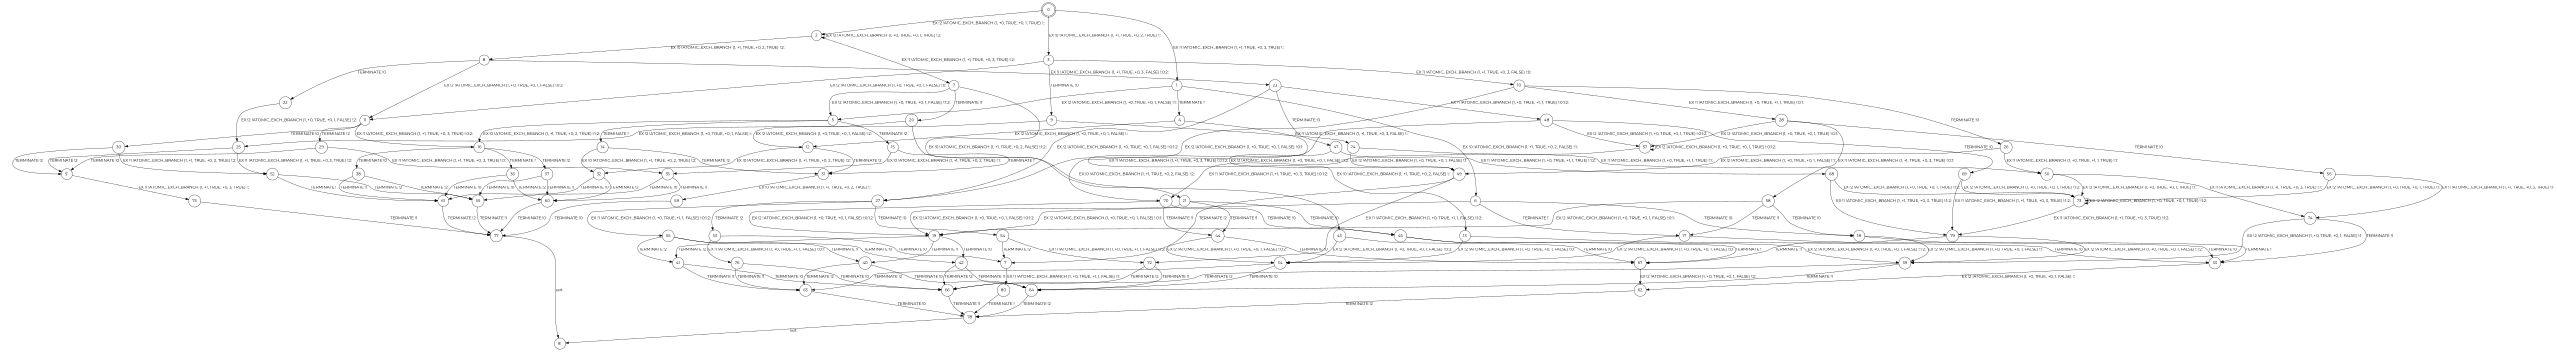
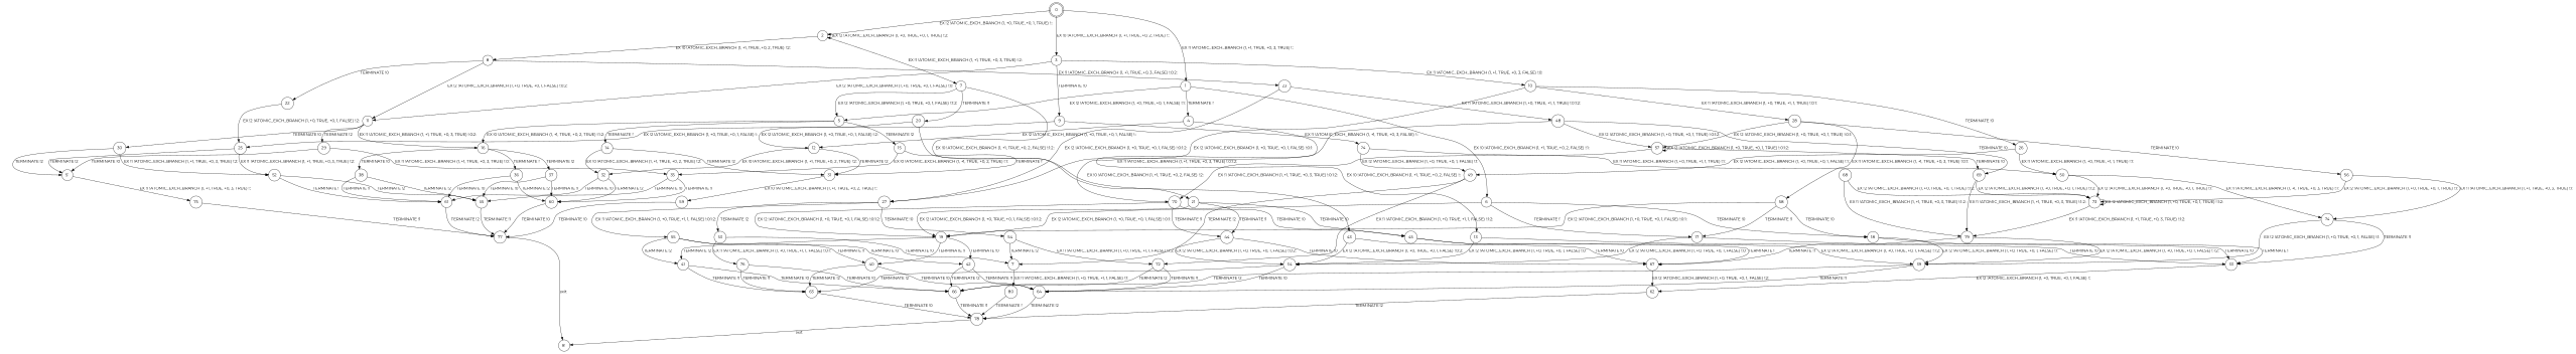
  digraph {
    fontname=Montserrat
    node [fontname=Montserrat shape=circle]
    edge [fontname=Montserrat]
    0 [peripheries=2]
    1
    2
    3
    4
    5
    6
    7
    8
    9
    10
    11
    12
    13
    14
    15
    16
    17
    18
    19
    20
    21
    22
    23
    24
    25
    26
    27
    28
    29
    30
    31
    32
    33
    34
    35
    36
    37
    38
    39
    40
    41
    42
    43
    44
    45
-   47
    48
    49
    50
    51
    52
    53
    54
    55
    56
    57
    58
    59
    60
    61
    62
    63
    64
    65
    66
    67
    68
    69
    70
    71
    72
    73
    74
    75
    76
    77
    78
    79
    80
    81
    0 -> 1 [label="EX !1 !ATOMIC_EXCH_BRANCH (1, +1, TRUE, +0, 3, TRUE) !::"]
    0 -> 2 [label="EX !2 !ATOMIC_EXCH_BRANCH (1, +0, TRUE, +0, 1, TRUE) !::"]
    0 -> 3 [label="EX !0 !ATOMIC_EXCH_BRANCH (1, +1, TRUE, +0, 2, TRUE) !::"]
    1 -> 4 [label="TERMINATE !1"]
    1 -> 5 [label="EX !2 !ATOMIC_EXCH_BRANCH (1, +0, TRUE, +0, 1, FALSE) !:1:"]
    1 -> 6 [label="EX !0 !ATOMIC_EXCH_BRANCH (1, +1, TRUE, +0, 2, FALSE) !:1:"]
    2 -> 2 [label="EX !2 !ATOMIC_EXCH_BRANCH (1, +0, TRUE, +0, 1, TRUE) !:2:"]
    2 -> 7 [label="EX !1 !ATOMIC_EXCH_BRANCH (1, +1, TRUE, +0, 3, TRUE) !:2:"]
    2 -> 8 [label="EX !0 !ATOMIC_EXCH_BRANCH (1, +1, TRUE, +0, 2, TRUE) !:2:"]
    3 -> 9 [label="TERMINATE !0"]
    3 -> 10 [label="EX !1 !ATOMIC_EXCH_BRANCH (1, +1, TRUE, +0, 3, FALSE) !:0:"]
    3 -> 11 [label="EX !2 !ATOMIC_EXCH_BRANCH (1, +0, TRUE, +0, 1, FALSE) !:0:"]
    4 -> 12 [label="EX !2 !ATOMIC_EXCH_BRANCH (1, +0, TRUE, +0, 1, FALSE) !::"]
    4 -> 13 [label="EX !0 !ATOMIC_EXCH_BRANCH (1, +1, TRUE, +0, 2, FALSE) !::"]
    5 -> 14 [label="TERMINATE !1"]
    5 -> 15 [label="TERMINATE !2"]
    5 -> 16 [label="EX !0 !ATOMIC_EXCH_BRANCH (1, +1, TRUE, +0, 2, TRUE) !:1:2:"]
    6 -> 17 [label="TERMINATE !1"]
    6 -> 18 [label="TERMINATE !0"]
    6 -> 19 [label="EX !2 !ATOMIC_EXCH_BRANCH (1, +0, TRUE, +0, 1, FALSE) !:0:1:"]
    7 -> 5 [label="EX !2 !ATOMIC_EXCH_BRANCH (1, +0, TRUE, +0, 1, FALSE) !:1:2:"]
    7 -> 20 [label="TERMINATE !1"]
    7 -> 21 [label="EX !0 !ATOMIC_EXCH_BRANCH (1, +1, TRUE, +0, 2, FALSE) !:1:2:"]
    8 -> 11 [label="EX !2 !ATOMIC_EXCH_BRANCH (1, +0, TRUE, +0, 1, FALSE) !:0:2:"]
    8 -> 22 [label="TERMINATE !0"]
    8 -> 23 [label="EX !1 !ATOMIC_EXCH_BRANCH (1, +1, TRUE, +0, 3, FALSE) !:0:2:"]
    9 -> 24 [label="EX !1 !ATOMIC_EXCH_BRANCH (1, +1, TRUE, +0, 3, FALSE) !::"]
    9 -> 25 [label="EX !2 !ATOMIC_EXCH_BRANCH (1, +0, TRUE, +0, 1, FALSE) !::"]
    10 -> 26 [label="TERMINATE !0"]
    10 -> 27 [label="EX !2 !ATOMIC_EXCH_BRANCH (1, +0, TRUE, +0, 1, FALSE) !:0:1:"]
    10 -> 28 [label="EX !1 !ATOMIC_EXCH_BRANCH (1, +0, TRUE, +1, 1, TRUE) !:0:1:"]
    11 -> 16 [label="EX !1 !ATOMIC_EXCH_BRANCH (1, +1, TRUE, +0, 3, TRUE) !:0:2:"]
    11 -> 29 [label="TERMINATE !2"]
    11 -> 30 [label="TERMINATE !0"]
    12 -> 31 [label="TERMINATE !2"]
    12 -> 32 [label="EX !0 !ATOMIC_EXCH_BRANCH (1, +1, TRUE, +0, 2, TRUE) !:2:"]
    13 -> 33 [label="TERMINATE !0"]
    13 -> 34 [label="EX !2 !ATOMIC_EXCH_BRANCH (1, +0, TRUE, +0, 1, FALSE) !:0:"]
    14 -> 31 [label="TERMINATE !2"]
    14 -> 32 [label="EX !0 !ATOMIC_EXCH_BRANCH (1, +1, TRUE, +0, 2, TRUE) !:2:"]
    15 -> 31 [label="TERMINATE !1"]
    15 -> 35 [label="EX !0 !ATOMIC_EXCH_BRANCH (1, +1, TRUE, +0, 2, TRUE) !:1:"]
    16 -> 36 [label="TERMINATE !1"]
    16 -> 37 [label="TERMINATE !2"]
    16 -> 38 [label="TERMINATE !0"]
    17 -> 33 [label="TERMINATE !0"]
    17 -> 34 [label="EX !2 !ATOMIC_EXCH_BRANCH (1, +0, TRUE, +0, 1, FALSE) !:0:"]
    18 -> 33 [label="TERMINATE !1"]
    18 -> 39 [label="EX !2 !ATOMIC_EXCH_BRANCH (1, +0, TRUE, +0, 1, FALSE) !:1:"]
    19 -> 40 [label="TERMINATE !1"]
    19 -> 41 [label="TERMINATE !2"]
    19 -> 42 [label="TERMINATE !0"]
    20 -> 12 [label="EX !2 !ATOMIC_EXCH_BRANCH (1, +0, TRUE, +0, 1, FALSE) !:2:"]
    20 -> 43 [label="EX !0 !ATOMIC_EXCH_BRANCH (1, +1, TRUE, +0, 2, FALSE) !:2:"]
    21 -> 19 [label="EX !2 !ATOMIC_EXCH_BRANCH (1, +0, TRUE, +0, 1, FALSE) !:0:1:2:"]
    21 -> 44 [label="TERMINATE !1"]
    21 -> 45 [label="TERMINATE !0"]
    22 -> 25 [label="EX !2 !ATOMIC_EXCH_BRANCH (1, +0, TRUE, +0, 1, FALSE) !:2:"]
    23 -> 27 [label="EX !2 !ATOMIC_EXCH_BRANCH (1, +0, TRUE, +0, 1, FALSE) !:0:1:2:"]
-   23 -> 47 [label="TERMINATE !0"]
    23 -> 48 [label="EX !1 !ATOMIC_EXCH_BRANCH (1, +0, TRUE, +1, 1, TRUE) !:0:1:2:"]
    24 -> 49 [label="EX !2 !ATOMIC_EXCH_BRANCH (1, +0, TRUE, +0, 1, FALSE) !:1:"]
    24 -> 50 [label="EX !1 !ATOMIC_EXCH_BRANCH (1, +0, TRUE, +1, 1, TRUE) !:1:"]
    25 -> 51 [label="TERMINATE !2"]
    25 -> 52 [label="EX !1 !ATOMIC_EXCH_BRANCH (1, +1, TRUE, +0, 3, TRUE) !:2:"]
    26 -> 49 [label="EX !2 !ATOMIC_EXCH_BRANCH (1, +0, TRUE, +0, 1, FALSE) !:1:"]
    26 -> 50 [label="EX !1 !ATOMIC_EXCH_BRANCH (1, +0, TRUE, +1, 1, TRUE) !:1:"]
    27 -> 53 [label="TERMINATE !2"]
    27 -> 54 [label="TERMINATE !0"]
    27 -> 55 [label="EX !1 !ATOMIC_EXCH_BRANCH (1, +0, TRUE, +1, 1, FALSE) !:0:1:2:"]
    28 -> 56 [label="TERMINATE !0"]
    28 -> 57 [label="EX !2 !ATOMIC_EXCH_BRANCH (1, +0, TRUE, +0, 1, TRUE) !:0:1:"]
    28 -> 58 [label="EX !1 !ATOMIC_EXCH_BRANCH (1, +1, TRUE, +0, 3, TRUE) !:0:1:"]
    29 -> 35 [label="EX !1 !ATOMIC_EXCH_BRANCH (1, +1, TRUE, +0, 3, TRUE) !:0:"]
    29 -> 51 [label="TERMINATE !0"]
    30 -> 51 [label="TERMINATE !2"]
    30 -> 52 [label="EX !1 !ATOMIC_EXCH_BRANCH (1, +1, TRUE, +0, 3, TRUE) !:2:"]
    31 -> 59 [label="EX !0 !ATOMIC_EXCH_BRANCH (1, +1, TRUE, +0, 2, TRUE) !::"]
    32 -> 60 [label="TERMINATE !2"]
    32 -> 61 [label="TERMINATE !0"]
    33 -> 62 [label="EX !2 !ATOMIC_EXCH_BRANCH (1, +0, TRUE, +0, 1, FALSE) !::"]
    34 -> 63 [label="TERMINATE !2"]
    34 -> 64 [label="TERMINATE !0"]
    35 -> 60 [label="TERMINATE !1"]
    35 -> 65 [label="TERMINATE !0"]
    36 -> 60 [label="TERMINATE !2"]
    36 -> 61 [label="TERMINATE !0"]
    37 -> 60 [label="TERMINATE !1"]
    37 -> 65 [label="TERMINATE !0"]
    38 -> 61 [label="TERMINATE !1"]
    38 -> 65 [label="TERMINATE !2"]
    39 -> 64 [label="TERMINATE !1"]
    39 -> 66 [label="TERMINATE !2"]
    40 -> 63 [label="TERMINATE !2"]
    40 -> 64 [label="TERMINATE !0"]
    41 -> 63 [label="TERMINATE !1"]
    41 -> 66 [label="TERMINATE !0"]
    42 -> 64 [label="TERMINATE !1"]
    42 -> 66 [label="TERMINATE !2"]
    43 -> 34 [label="EX !2 !ATOMIC_EXCH_BRANCH (1, +0, TRUE, +0, 1, FALSE) !:0:2:"]
    43 -> 67 [label="TERMINATE !0"]
    44 -> 34 [label="EX !2 !ATOMIC_EXCH_BRANCH (1, +0, TRUE, +0, 1, FALSE) !:0:2:"]
    44 -> 67 [label="TERMINATE !0"]
    45 -> 39 [label="EX !2 !ATOMIC_EXCH_BRANCH (1, +0, TRUE, +0, 1, FALSE) !:1:2:"]
    45 -> 67 [label="TERMINATE !1"]
-   47 -> 49 [label="EX !2 !ATOMIC_EXCH_BRANCH (1, +0, TRUE, +0, 1, FALSE) !:1:2:"]
-   47 -> 68 [label="EX !1 !ATOMIC_EXCH_BRANCH (1, +0, TRUE, +1, 1, TRUE) !:1:2:"]
    48 -> 57 [label="EX !2 !ATOMIC_EXCH_BRANCH (1, +0, TRUE, +0, 1, TRUE) !:0:1:2:"]
    48 -> 69 [label="TERMINATE !0"]
    48 -> 70 [label="EX !1 !ATOMIC_EXCH_BRANCH (1, +1, TRUE, +0, 3, TRUE) !:0:1:2:"]
    49 -> 71 [label="TERMINATE !2"]
    49 -> 72 [label="EX !1 !ATOMIC_EXCH_BRANCH (1, +0, TRUE, +1, 1, FALSE) !:1:2:"]
    50 -> 73 [label="EX !2 !ATOMIC_EXCH_BRANCH (1, +0, TRUE, +0, 1, TRUE) !:1:"]
    50 -> 74 [label="EX !1 !ATOMIC_EXCH_BRANCH (1, +1, TRUE, +0, 3, TRUE) !:1:"]
    51 -> 75 [label="EX !1 !ATOMIC_EXCH_BRANCH (1, +1, TRUE, +0, 3, TRUE) !::"]
    52 -> 61 [label="TERMINATE !1"]
    52 -> 65 [label="TERMINATE !2"]
    53 -> 71 [label="TERMINATE !0"]
    53 -> 76 [label="EX !1 !ATOMIC_EXCH_BRANCH (1, +0, TRUE, +1, 1, FALSE) !:0:1:"]
    54 -> 71 [label="TERMINATE !2"]
    54 -> 72 [label="EX !1 !ATOMIC_EXCH_BRANCH (1, +0, TRUE, +1, 1, FALSE) !:1:2:"]
    55 -> 40 [label="TERMINATE !1"]
    55 -> 41 [label="TERMINATE !2"]
    55 -> 42 [label="TERMINATE !0"]
    56 -> 73 [label="EX !2 !ATOMIC_EXCH_BRANCH (1, +0, TRUE, +0, 1, TRUE) !:1:"]
    56 -> 74 [label="EX !1 !ATOMIC_EXCH_BRANCH (1, +1, TRUE, +0, 3, TRUE) !:1:"]
    57 -> 57 [label="EX !2 !ATOMIC_EXCH_BRANCH (1, +0, TRUE, +0, 1, TRUE) !:0:1:2:"]
+   57 -> 69 [label="TERMINATE !0"]
    57 -> 70 [label="EX !1 !ATOMIC_EXCH_BRANCH (1, +1, TRUE, +0, 3, TRUE) !:0:1:2:"]
    58 -> 17 [label="TERMINATE !1"]
    58 -> 18 [label="TERMINATE !0"]
    58 -> 19 [label="EX !2 !ATOMIC_EXCH_BRANCH (1, +0, TRUE, +0, 1, FALSE) !:0:1:"]
    59 -> 77 [label="TERMINATE !0"]
    60 -> 77 [label="TERMINATE !0"]
    61 -> 77 [label="TERMINATE !2"]
    62 -> 78 [label="TERMINATE !2"]
    63 -> 78 [label="TERMINATE !0"]
    64 -> 78 [label="TERMINATE !2"]
    65 -> 77 [label="TERMINATE !1"]
    66 -> 78 [label="TERMINATE !1"]
    67 -> 62 [label="EX !2 !ATOMIC_EXCH_BRANCH (1, +0, TRUE, +0, 1, FALSE) !:2:"]
    68 -> 73 [label="EX !2 !ATOMIC_EXCH_BRANCH (1, +0, TRUE, +0, 1, TRUE) !:1:2:"]
    68 -> 79 [label="EX !1 !ATOMIC_EXCH_BRANCH (1, +1, TRUE, +0, 3, TRUE) !:1:2:"]
    69 -> 73 [label="EX !2 !ATOMIC_EXCH_BRANCH (1, +0, TRUE, +0, 1, TRUE) !:1:2:"]
    69 -> 79 [label="EX !1 !ATOMIC_EXCH_BRANCH (1, +1, TRUE, +0, 3, TRUE) !:1:2:"]
    70 -> 19 [label="EX !2 !ATOMIC_EXCH_BRANCH (1, +0, TRUE, +0, 1, FALSE) !:0:1:2:"]
    70 -> 44 [label="TERMINATE !1"]
    70 -> 45 [label="TERMINATE !0"]
    71 -> 80 [label="EX !1 !ATOMIC_EXCH_BRANCH (1, +0, TRUE, +1, 1, FALSE) !:1:"]
    72 -> 64 [label="TERMINATE !1"]
    72 -> 66 [label="TERMINATE !2"]
    73 -> 73 [label="EX !2 !ATOMIC_EXCH_BRANCH (1, +0, TRUE, +0, 1, TRUE) !:1:2:"]
    73 -> 79 [label="EX !1 !ATOMIC_EXCH_BRANCH (1, +1, TRUE, +0, 3, TRUE) !:1:2:"]
    74 -> 33 [label="TERMINATE !1"]
    74 -> 39 [label="EX !2 !ATOMIC_EXCH_BRANCH (1, +0, TRUE, +0, 1, FALSE) !:1:"]
    75 -> 77 [label="TERMINATE !1"]
    76 -> 63 [label="TERMINATE !1"]
    76 -> 66 [label="TERMINATE !0"]
    77 -> 81 [label=exit]
    78 -> 81 [label=exit]
    79 -> 39 [label="EX !2 !ATOMIC_EXCH_BRANCH (1, +0, TRUE, +0, 1, FALSE) !:1:2:"]
    79 -> 67 [label="TERMINATE !1"]
    80 -> 78 [label="TERMINATE !1"]
  }
